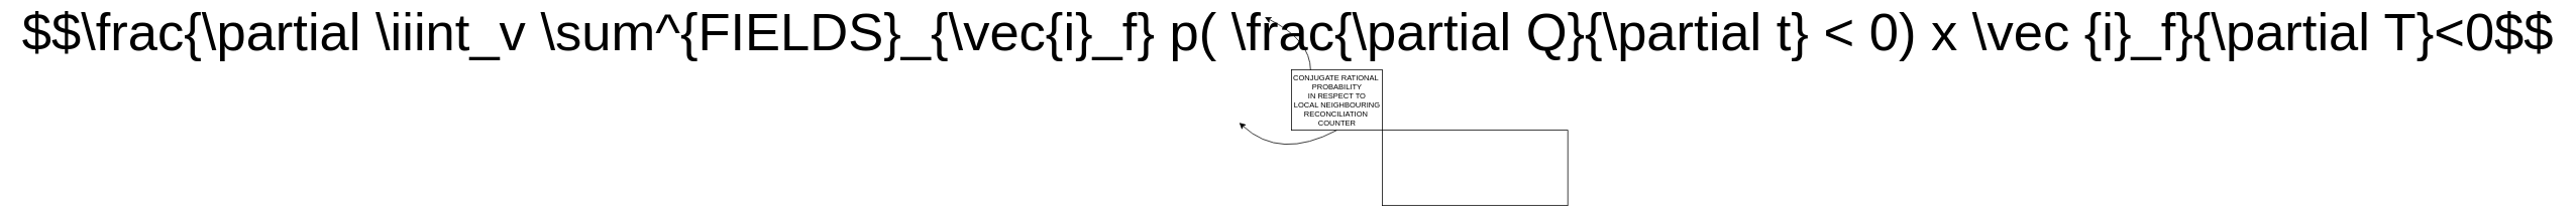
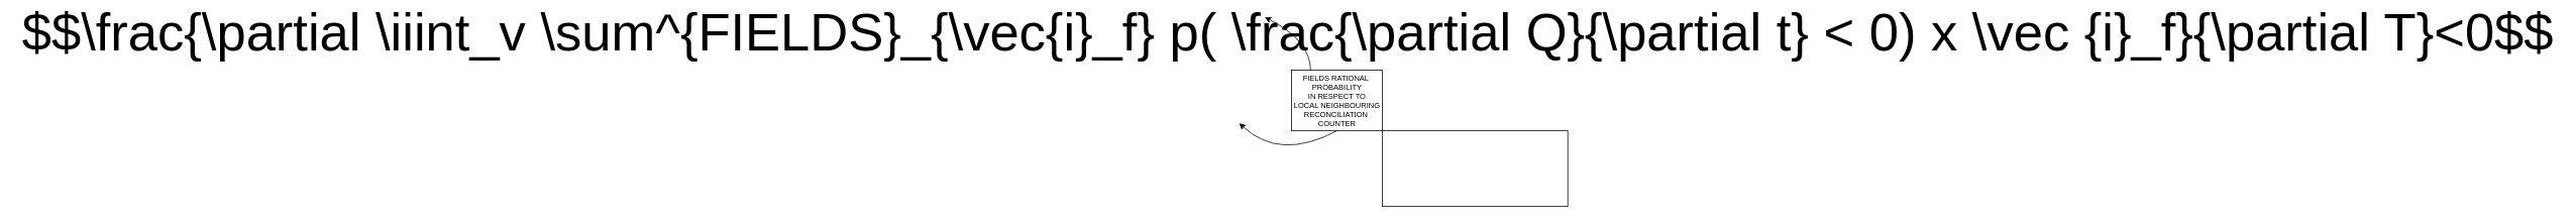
  <mxCell id="0" />
  <mxCell id="1" parent="0" />
  <mxCell id="2" value="&lt;font style=&quot;font-size: 70px&quot;&gt;$$\frac{\partial \iiint_v \sum^{FIELDS}_{\vec{i}_f} p( \frac{\partial Q}{\partial t} &amp;lt; 0) x \vec {i}_f}{\partial T}&amp;lt;0$$&lt;/font&gt;" style="text;html=1;align=center;verticalAlign=middle;resizable=0;points=[];autosize=1;strokeColor=none;fillColor=none;" parent="1" vertex="1"><mxGeometry x="20" y="20" width="3360" height="40" as="geometry" /></mxCell>
- <mxCell id="3" value="CONJUGATE RATIONAL&amp;nbsp;&lt;br&gt;PROBABILITY&lt;br&gt;IN RESPECT TO&lt;br&gt;LOCAL NEIGHBOURING&lt;br&gt;RECONCILIATION&amp;nbsp;&lt;br&gt;COUNTER" style="text;html=1;align=center;verticalAlign=middle;resizable=0;points=[];autosize=1;strokeColor=none;fillColor=none;fontSize=10;" parent="1" vertex="1"><mxGeometry x="1700" y="90" width="130" height="80" as="geometry" /></mxCell>
+ <mxCell id="3" value="FIELDS RATIONAL&amp;nbsp;&lt;br&gt;PROBABILITY&lt;br&gt;IN RESPECT TO&lt;br&gt;LOCAL NEIGHBOURING&lt;br&gt;RECONCILIATION&amp;nbsp;&lt;br&gt;COUNTER" style="text;html=1;align=center;verticalAlign=middle;resizable=0;points=[];autosize=1;strokeColor=none;fillColor=none;fontSize=10;" parent="1" vertex="1"><mxGeometry x="1700" y="90" width="130" height="80" as="geometry" /></mxCell>
  <mxCell id="4" value="" style="endArrow=classic;html=1;fontSize=10;exitX=0.233;exitY=0.004;exitDx=0;exitDy=0;exitPerimeter=0;entryX=0.491;entryY=0;entryDx=0;entryDy=0;entryPerimeter=0;curved=1;" parent="1" source="3" target="2" edge="1"><mxGeometry width="50" height="50" relative="1" as="geometry"><mxPoint x="1650" y="150" as="sourcePoint" /><mxPoint x="1700" y="100" as="targetPoint" /><Array as="points"><mxPoint x="1730" y="50" /></Array></mxGeometry></mxCell>
  <mxCell id="5" value="" style="endArrow=classic;html=1;fontSize=10;exitX=0.5;exitY=1;exitDx=0;exitDy=0;entryX=0.481;entryY=3.5;entryDx=0;entryDy=0;entryPerimeter=0;curved=1;" parent="1" source="6" target="2" edge="1"><mxGeometry width="50" height="50" relative="1" as="geometry"><mxPoint x="1705" y="170" as="sourcePoint" /><mxPoint x="1630" y="290" as="targetPoint" /><Array as="points"><mxPoint x="1690" y="210" /></Array></mxGeometry></mxCell>
  <mxCell id="6" value="" style="rounded=0;whiteSpace=wrap;html=1;fontSize=10;fillColor=none;" parent="1" vertex="1"><mxGeometry x="1705" y="90" width="120" height="80" as="geometry" /></mxCell>
  <mxCell id="7" value="" style="rounded=0;whiteSpace=wrap;html=1;fontSize=40;fillColor=none;" parent="1" vertex="1"><mxGeometry x="1825" y="170" width="245" height="100" as="geometry" /></mxCell>
